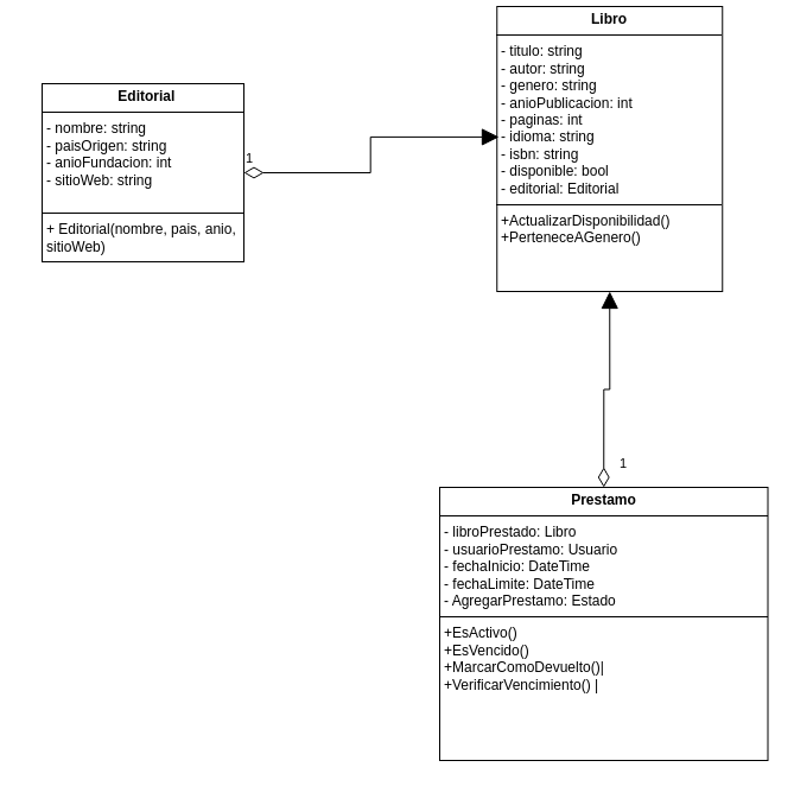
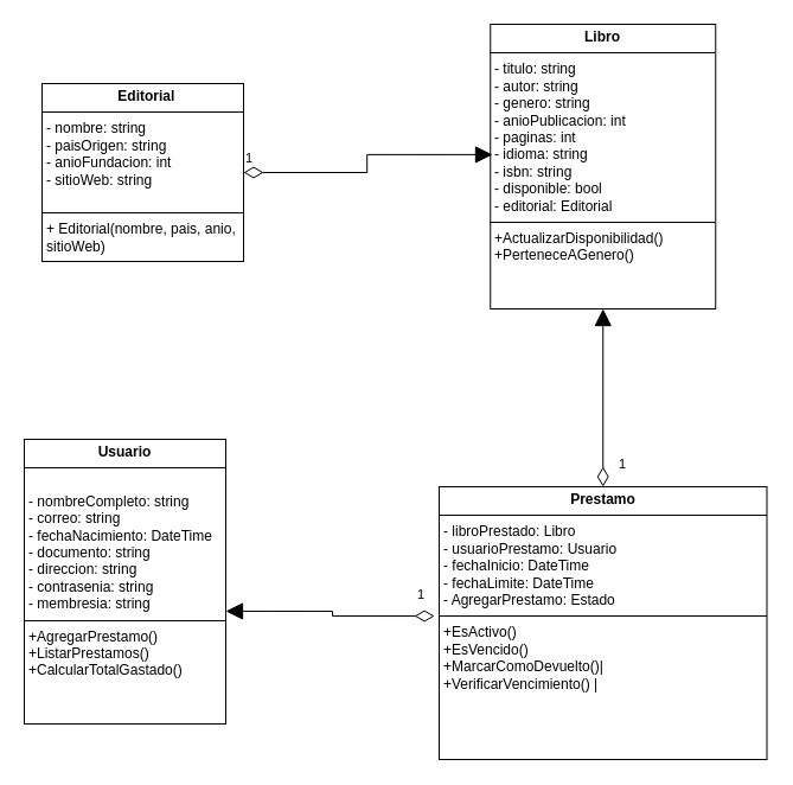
  <mxCell id="0" />
  <mxCell id="1" parent="0" />
- <mxCell id="2" value="&lt;p style=&quot;margin:0px;margin-top:4px;text-align:center;&quot;&gt;&lt;b&gt;Libro&lt;/b&gt;&lt;/p&gt;&lt;hr size=&quot;1&quot; style=&quot;border-style:solid;&quot;&gt;&lt;p style=&quot;margin:0px;margin-left:4px;&quot;&gt;&lt;span style=&quot;background-color: transparent;&quot;&gt;- titulo: string&amp;nbsp; &amp;nbsp; &amp;nbsp; &amp;nbsp; &amp;nbsp;&amp;nbsp;&lt;/span&gt;&lt;/p&gt;&lt;p style=&quot;margin:0px;margin-left:4px;&quot;&gt;- autor: string&amp;nbsp; &amp;nbsp; &amp;nbsp; &amp;nbsp; &amp;nbsp; &amp;nbsp;&lt;/p&gt;&lt;p style=&quot;margin:0px;margin-left:4px;&quot;&gt;- genero: string&amp;nbsp; &amp;nbsp; &amp;nbsp; &amp;nbsp; &amp;nbsp;&amp;nbsp;&lt;/p&gt;&lt;p style=&quot;margin:0px;margin-left:4px;&quot;&gt;- anioPublicacion: int&amp;nbsp; &amp;nbsp;&amp;nbsp;&lt;/p&gt;&lt;p style=&quot;margin:0px;margin-left:4px;&quot;&gt;- paginas: int&amp;nbsp; &amp;nbsp; &amp;nbsp; &amp;nbsp; &amp;nbsp; &amp;nbsp;&amp;nbsp;&lt;/p&gt;&lt;p style=&quot;margin:0px;margin-left:4px;&quot;&gt;- idioma: string&amp;nbsp; &amp;nbsp; &amp;nbsp; &amp;nbsp; &amp;nbsp;&amp;nbsp;&lt;/p&gt;&lt;p style=&quot;margin:0px;margin-left:4px;&quot;&gt;- isbn: string&amp;nbsp; &amp;nbsp; &amp;nbsp; &amp;nbsp; &amp;nbsp; &amp;nbsp;&amp;nbsp;&lt;/p&gt;&lt;p style=&quot;margin:0px;margin-left:4px;&quot;&gt;- disponible: bool&amp;nbsp; &amp;nbsp; &amp;nbsp; &amp;nbsp;&amp;nbsp;&lt;/p&gt;&lt;p style=&quot;margin:0px;margin-left:4px;&quot;&gt;- editorial: Editorial&lt;/p&gt;&lt;hr size=&quot;1&quot; style=&quot;border-style:solid;&quot;&gt;&lt;p style=&quot;margin:0px;margin-left:4px;&quot;&gt;+ActualizarDisponibilidad()&lt;/p&gt;&lt;p style=&quot;margin:0px;margin-left:4px;&quot;&gt;+PerteneceAGenero()&amp;nbsp;&lt;/p&gt;" style="verticalAlign=top;align=left;overflow=fill;html=1;whiteSpace=wrap;" vertex="1" parent="1"><mxGeometry x="418.25" y="5" width="190" height="240" as="geometry" /></mxCell>
+ <mxCell id="2" value="&lt;p style=&quot;margin:0px;margin-top:4px;text-align:center;&quot;&gt;&lt;b&gt;Libro&lt;/b&gt;&lt;/p&gt;&lt;hr size=&quot;1&quot; style=&quot;border-style:solid;&quot;&gt;&lt;p style=&quot;margin:0px;margin-left:4px;&quot;&gt;&lt;span style=&quot;background-color: transparent;&quot;&gt;- titulo: string&amp;nbsp; &amp;nbsp; &amp;nbsp; &amp;nbsp; &amp;nbsp;&amp;nbsp;&lt;/span&gt;&lt;/p&gt;&lt;p style=&quot;margin:0px;margin-left:4px;&quot;&gt;- autor: string&amp;nbsp; &amp;nbsp; &amp;nbsp; &amp;nbsp; &amp;nbsp; &amp;nbsp;&lt;/p&gt;&lt;p style=&quot;margin:0px;margin-left:4px;&quot;&gt;- genero: string&amp;nbsp; &amp;nbsp; &amp;nbsp; &amp;nbsp; &amp;nbsp;&amp;nbsp;&lt;/p&gt;&lt;p style=&quot;margin:0px;margin-left:4px;&quot;&gt;- anioPublicacion: int&amp;nbsp; &amp;nbsp;&amp;nbsp;&lt;/p&gt;&lt;p style=&quot;margin:0px;margin-left:4px;&quot;&gt;- paginas: int&amp;nbsp; &amp;nbsp; &amp;nbsp; &amp;nbsp; &amp;nbsp; &amp;nbsp;&amp;nbsp;&lt;/p&gt;&lt;p style=&quot;margin:0px;margin-left:4px;&quot;&gt;- idioma: string&amp;nbsp; &amp;nbsp; &amp;nbsp; &amp;nbsp; &amp;nbsp;&amp;nbsp;&lt;/p&gt;&lt;p style=&quot;margin:0px;margin-left:4px;&quot;&gt;- isbn: string&amp;nbsp; &amp;nbsp; &amp;nbsp; &amp;nbsp; &amp;nbsp; &amp;nbsp;&amp;nbsp;&lt;/p&gt;&lt;p style=&quot;margin:0px;margin-left:4px;&quot;&gt;- disponible: bool&amp;nbsp; &amp;nbsp; &amp;nbsp; &amp;nbsp;&amp;nbsp;&lt;/p&gt;&lt;p style=&quot;margin:0px;margin-left:4px;&quot;&gt;- editorial: Editorial&lt;/p&gt;&lt;hr size=&quot;1&quot; style=&quot;border-style:solid;&quot;&gt;&lt;p style=&quot;margin:0px;margin-left:4px;&quot;&gt;+ActualizarDisponibilidad()&lt;/p&gt;&lt;p style=&quot;margin:0px;margin-left:4px;&quot;&gt;+PerteneceAGenero()&amp;nbsp;&lt;/p&gt;" style="verticalAlign=top;align=left;overflow=fill;html=1;whiteSpace=wrap;" vertex="1" parent="1"><mxGeometry x="413.25" y="20" width="190" height="240" as="geometry" /></mxCell>
+ <mxCell id="3" value="&lt;p style=&quot;margin:0px;margin-top:4px;text-align:center;&quot;&gt;&lt;b&gt;Usuario&lt;/b&gt;&lt;/p&gt;&lt;hr size=&quot;1&quot; style=&quot;border-style:solid;&quot;&gt;&lt;p style=&quot;margin:0px;margin-left:4px;&quot;&gt;&lt;br&gt;&lt;/p&gt;&lt;p style=&quot;margin:0px;margin-left:4px;&quot;&gt;- nombreCompleto: string&amp;nbsp;&amp;nbsp;&lt;/p&gt;&lt;p style=&quot;margin:0px;margin-left:4px;&quot;&gt;- correo: string&amp;nbsp; &amp;nbsp; &amp;nbsp; &amp;nbsp; &amp;nbsp;&amp;nbsp;&lt;/p&gt;&lt;p style=&quot;margin:0px;margin-left:4px;&quot;&gt;- fechaNacimiento: DateTime&lt;/p&gt;&lt;p style=&quot;margin:0px;margin-left:4px;&quot;&gt;- documento: string&amp;nbsp; &amp;nbsp; &amp;nbsp;&amp;nbsp;&lt;/p&gt;&lt;p style=&quot;margin:0px;margin-left:4px;&quot;&gt;- direccion: string&amp;nbsp; &amp;nbsp; &amp;nbsp; &amp;nbsp;&lt;/p&gt;&lt;p style=&quot;margin:0px;margin-left:4px;&quot;&gt;- contrasenia: string&amp;nbsp; &amp;nbsp; &amp;nbsp;&lt;/p&gt;&lt;p style=&quot;margin:0px;margin-left:4px;&quot;&gt;- membresia: string&amp;nbsp; &amp;nbsp; &amp;nbsp; &amp;nbsp;&lt;/p&gt;&lt;hr size=&quot;1&quot; style=&quot;border-style:solid;&quot;&gt;&lt;p style=&quot;margin:0px;margin-left:4px;&quot;&gt;&lt;span style=&quot;background-color: transparent;&quot;&gt;+AgregarPrestamo()&amp;nbsp;&amp;nbsp;&lt;/span&gt;&lt;/p&gt;&lt;p style=&quot;margin:0px;margin-left:4px;&quot;&gt;+ListarPrestamos()&amp;nbsp;&amp;nbsp;&lt;/p&gt;&lt;p style=&quot;margin:0px;margin-left:4px;&quot;&gt;+CalcularTotalGastado()&amp;nbsp;&lt;/p&gt;" style="verticalAlign=top;align=left;overflow=fill;html=1;whiteSpace=wrap;" vertex="1" parent="1"><mxGeometry x="20" y="370" width="170" height="240" as="geometry" /></mxCell>
  <mxCell id="4" value="&lt;p style=&quot;margin:0px;margin-top:4px;text-align:center;&quot;&gt;&lt;b&gt;&amp;nbsp; Editorial&lt;/b&gt;&lt;/p&gt;&lt;hr size=&quot;1&quot; style=&quot;border-style:solid;&quot;&gt;&lt;p style=&quot;margin:0px;margin-left:4px;&quot;&gt;- nombre: string&amp;nbsp; &amp;nbsp; &amp;nbsp; &amp;nbsp; &amp;nbsp;&amp;nbsp;&lt;/p&gt;&lt;p style=&quot;margin:0px;margin-left:4px;&quot;&gt;- paisOrigen: string&amp;nbsp; &amp;nbsp; &amp;nbsp;&lt;/p&gt;&lt;p style=&quot;margin:0px;margin-left:4px;&quot;&gt;- anioFundacion: int&amp;nbsp; &amp;nbsp; &amp;nbsp;&lt;/p&gt;&lt;p style=&quot;margin:0px;margin-left:4px;&quot;&gt;- sitioWeb: string&amp;nbsp; &amp;nbsp; &amp;nbsp; &amp;nbsp;&amp;nbsp;&lt;/p&gt;&lt;div&gt;&lt;br&gt;&lt;/div&gt;&lt;hr size=&quot;1&quot; style=&quot;border-style:solid;&quot;&gt;&lt;p style=&quot;margin:0px;margin-left:4px;&quot;&gt;+ Editorial(nombre, pais, anio, sitioWeb)&lt;/p&gt;" style="verticalAlign=top;align=left;overflow=fill;html=1;whiteSpace=wrap;" vertex="1" parent="1"><mxGeometry x="35" y="70" width="170" height="150" as="geometry" /></mxCell>
  <mxCell id="5" value="&lt;p style=&quot;margin:0px;margin-top:4px;text-align:center;&quot;&gt;&lt;b&gt;Prestamo&lt;/b&gt;&lt;/p&gt;&lt;hr size=&quot;1&quot; style=&quot;border-style:solid;&quot;&gt;&lt;p style=&quot;margin:0px;margin-left:4px;&quot;&gt;- libroPrestado: Libro&amp;nbsp; &amp;nbsp; &amp;nbsp;&amp;nbsp;&lt;/p&gt;&lt;p style=&quot;margin:0px;margin-left:4px;&quot;&gt;- usuarioPrestamo: Usuario&lt;/p&gt;&lt;p style=&quot;margin:0px;margin-left:4px;&quot;&gt;- fechaInicio: DateTime&amp;nbsp; &amp;nbsp;&lt;/p&gt;&lt;p style=&quot;margin:0px;margin-left:4px;&quot;&gt;- fechaLimite: DateTime&amp;nbsp; &amp;nbsp;&lt;/p&gt;&lt;p style=&quot;margin:0px;margin-left:4px;&quot;&gt;- AgregarPrestamo: Estado&lt;/p&gt;&lt;hr size=&quot;1&quot; style=&quot;border-style:solid;&quot;&gt;&lt;p style=&quot;margin:0px;margin-left:4px;&quot;&gt;+EsActivo()&amp;nbsp; &amp;nbsp; &amp;nbsp; &amp;nbsp; &amp;nbsp;&lt;/p&gt;&lt;p style=&quot;margin:0px;margin-left:4px;&quot;&gt;+EsVencido()&amp;nbsp; &amp;nbsp; &amp;nbsp; &amp;nbsp;&amp;nbsp;&lt;/p&gt;&lt;p style=&quot;margin:0px;margin-left:4px;&quot;&gt;+MarcarComoDevuelto()|&lt;/p&gt;&lt;p style=&quot;margin:0px;margin-left:4px;&quot;&gt;+VerificarVencimiento() |&lt;/p&gt;" style="verticalAlign=top;align=left;overflow=fill;html=1;whiteSpace=wrap;" vertex="1" parent="1"><mxGeometry x="370" y="410" width="276.5" height="230" as="geometry" /></mxCell>
  <mxCell id="6" style="edgeStyle=orthogonalEdgeStyle;rounded=0;orthogonalLoop=1;jettySize=auto;html=1;exitX=0.5;exitY=1;exitDx=0;exitDy=0;" edge="1" parent="1"><mxGeometry relative="1" as="geometry"><mxPoint x="555" y="640" as="sourcePoint" /><mxPoint x="555" y="640" as="targetPoint" /></mxGeometry></mxCell>
  <mxCell id="7" style="edgeStyle=orthogonalEdgeStyle;rounded=0;orthogonalLoop=1;jettySize=auto;html=1;exitX=0.5;exitY=1;exitDx=0;exitDy=0;" edge="1" parent="1"><mxGeometry relative="1" as="geometry"><mxPoint x="555" y="640" as="sourcePoint" /><mxPoint x="555" y="640" as="targetPoint" /></mxGeometry></mxCell>
  <mxCell id="8" value="1" style="endArrow=block;html=1;endSize=12;startArrow=diamondThin;startSize=14;startFill=0;edgeStyle=orthogonalEdgeStyle;align=left;verticalAlign=bottom;rounded=0;endFill=1;entryX=0.5;entryY=1;entryDx=0;entryDy=0;exitX=0.5;exitY=0;exitDx=0;exitDy=0;" edge="1" parent="1" source="5" target="2"><mxGeometry x="-0.867" y="-12" relative="1" as="geometry"><mxPoint x="350" y="340" as="sourcePoint" /><mxPoint x="510" y="340" as="targetPoint" /><mxPoint as="offset" /></mxGeometry></mxCell>
+ <mxCell id="9" value="1" style="endArrow=block;html=1;endSize=12;startArrow=diamondThin;startSize=14;startFill=0;edgeStyle=orthogonalEdgeStyle;align=left;verticalAlign=bottom;rounded=0;endFill=1;entryX=1;entryY=0.604;entryDx=0;entryDy=0;exitX=-0.014;exitY=0.474;exitDx=0;exitDy=0;exitPerimeter=0;entryPerimeter=0;" edge="1" parent="1" source="5" target="3"><mxGeometry x="-0.821" y="-9" relative="1" as="geometry"><mxPoint x="220" y="600" as="sourcePoint" /><mxPoint x="220" y="460" as="targetPoint" /><mxPoint as="offset" /></mxGeometry></mxCell>
  <mxCell id="10" value="1" style="endArrow=block;html=1;endSize=12;startArrow=diamondThin;startSize=14;startFill=0;edgeStyle=orthogonalEdgeStyle;align=left;verticalAlign=bottom;rounded=0;endFill=1;entryX=0.009;entryY=0.458;entryDx=0;entryDy=0;exitX=1;exitY=0.5;exitDx=0;exitDy=0;entryPerimeter=0;" edge="1" parent="1" source="4" target="2"><mxGeometry x="-1" y="3" relative="1" as="geometry"><mxPoint x="290" y="260" as="sourcePoint" /><mxPoint x="290" y="120" as="targetPoint" /></mxGeometry></mxCell>
